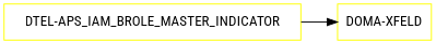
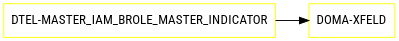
  digraph {
    rankdir=LR
    fontname="Roboto Condensed"
    node [color=yellow shape=box fontname="Roboto Condensed"]
-   "DTEL-APS_IAM_BROLE_MASTER_INDICATOR"
+   "DTEL-APS_IAM_BROLE_MASTER_INDICATOR" [label="DTEL-MASTER_IAM_BROLE_MASTER_INDICATOR"]
    "DOMA-XFELD"
    "DTEL-APS_IAM_BROLE_MASTER_INDICATOR" -> "DOMA-XFELD" [fontname="Roboto Condensed"]
  }
